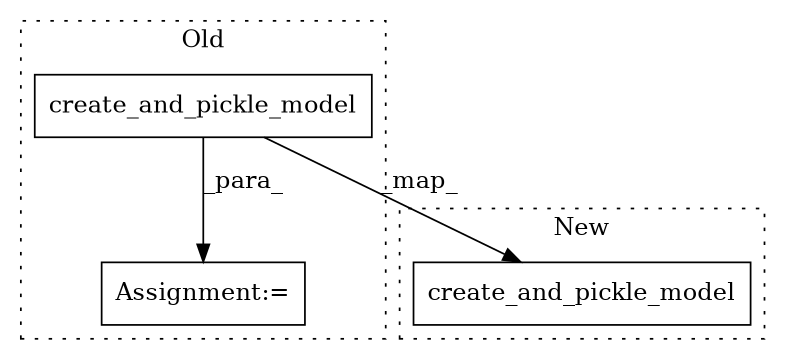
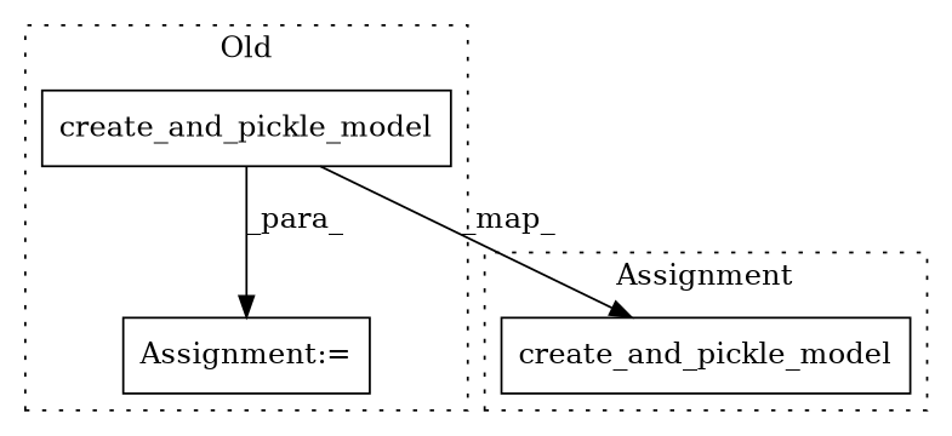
  digraph {
    node [a=32 l="24,1" shape=box]
    n1 [label=create_and_pickle_model s="8220,8272"]
    n2 [a=7 l=1 label="Assignment:=" s=8207]
    n3 [label=create_and_pickle_model s="8063,8115"]
    subgraph cluster_1 {
      label=Old
      style=dotted
      n1
      n2
    }
    subgraph cluster_2 {
-     label=New
+     label=Assignment
      style=dotted
      n3
    }
    n1 -> n2 [label=_para_]
    n1 -> n3 [label=_map_]
  }
